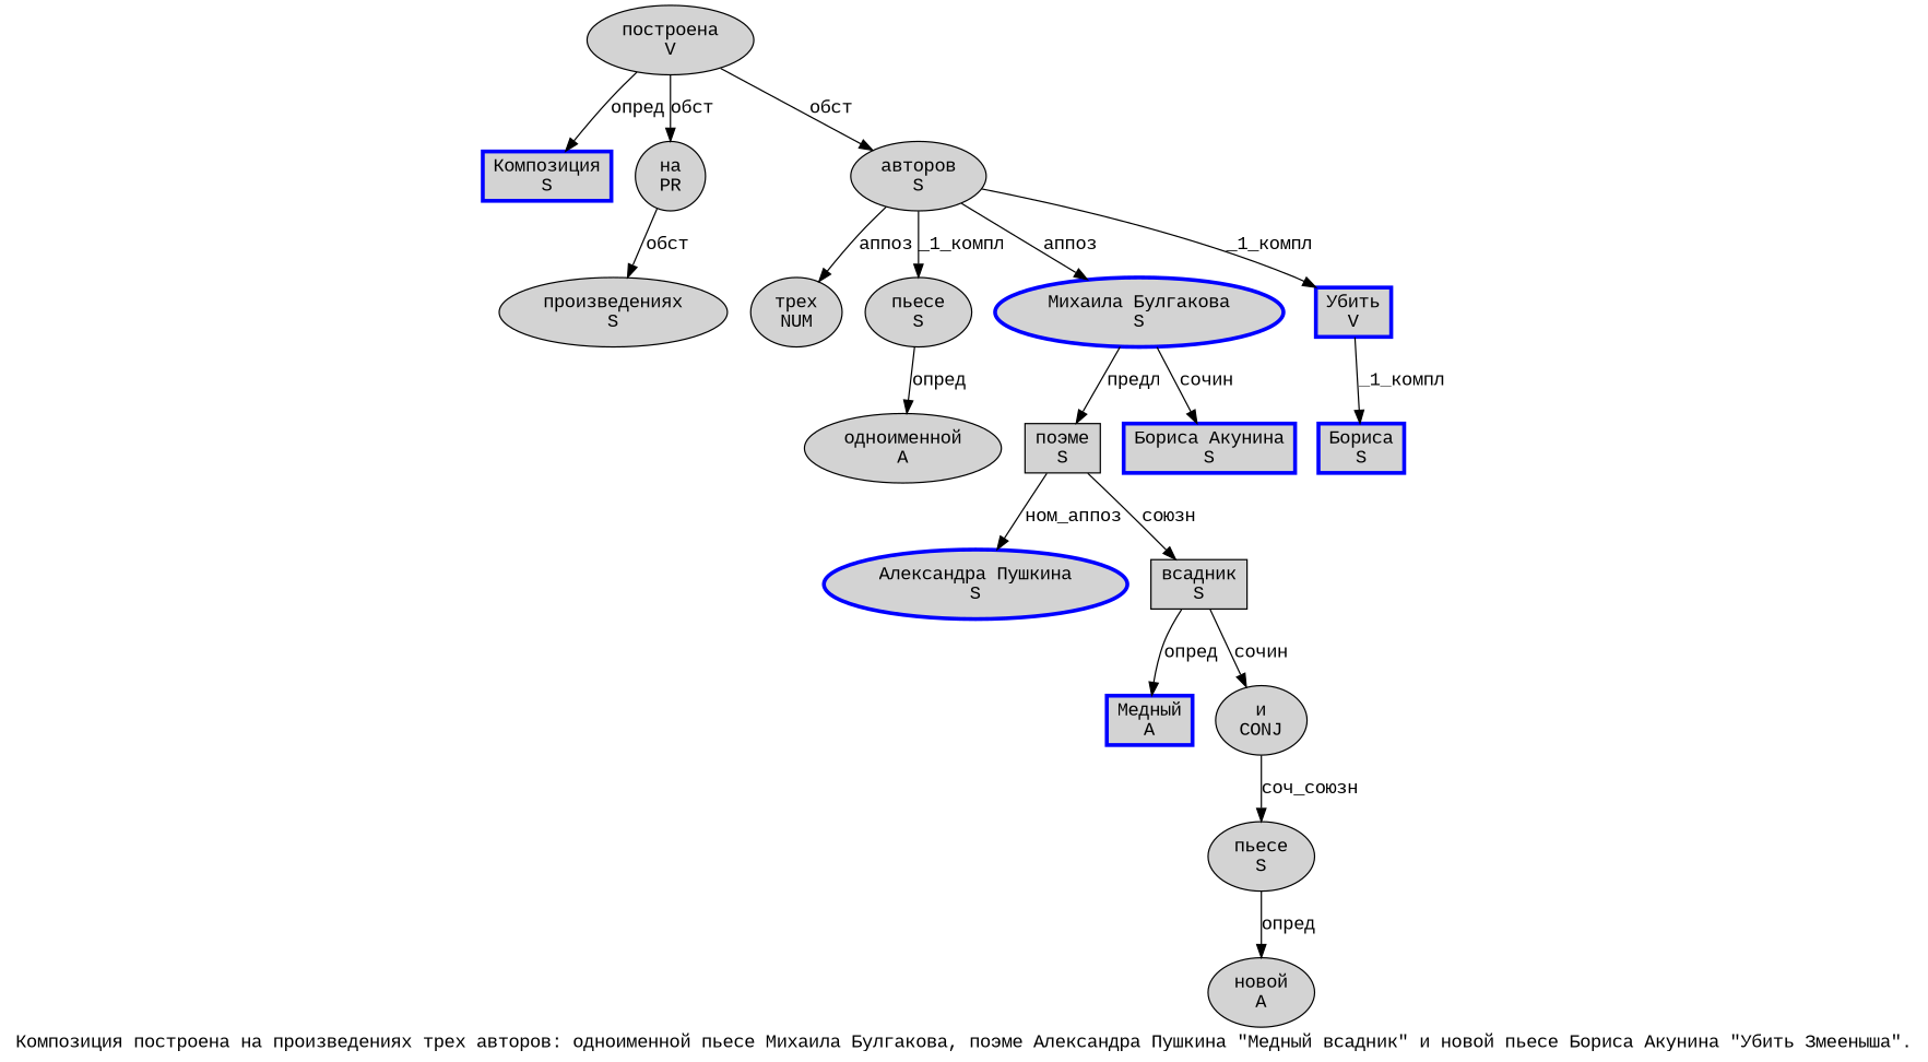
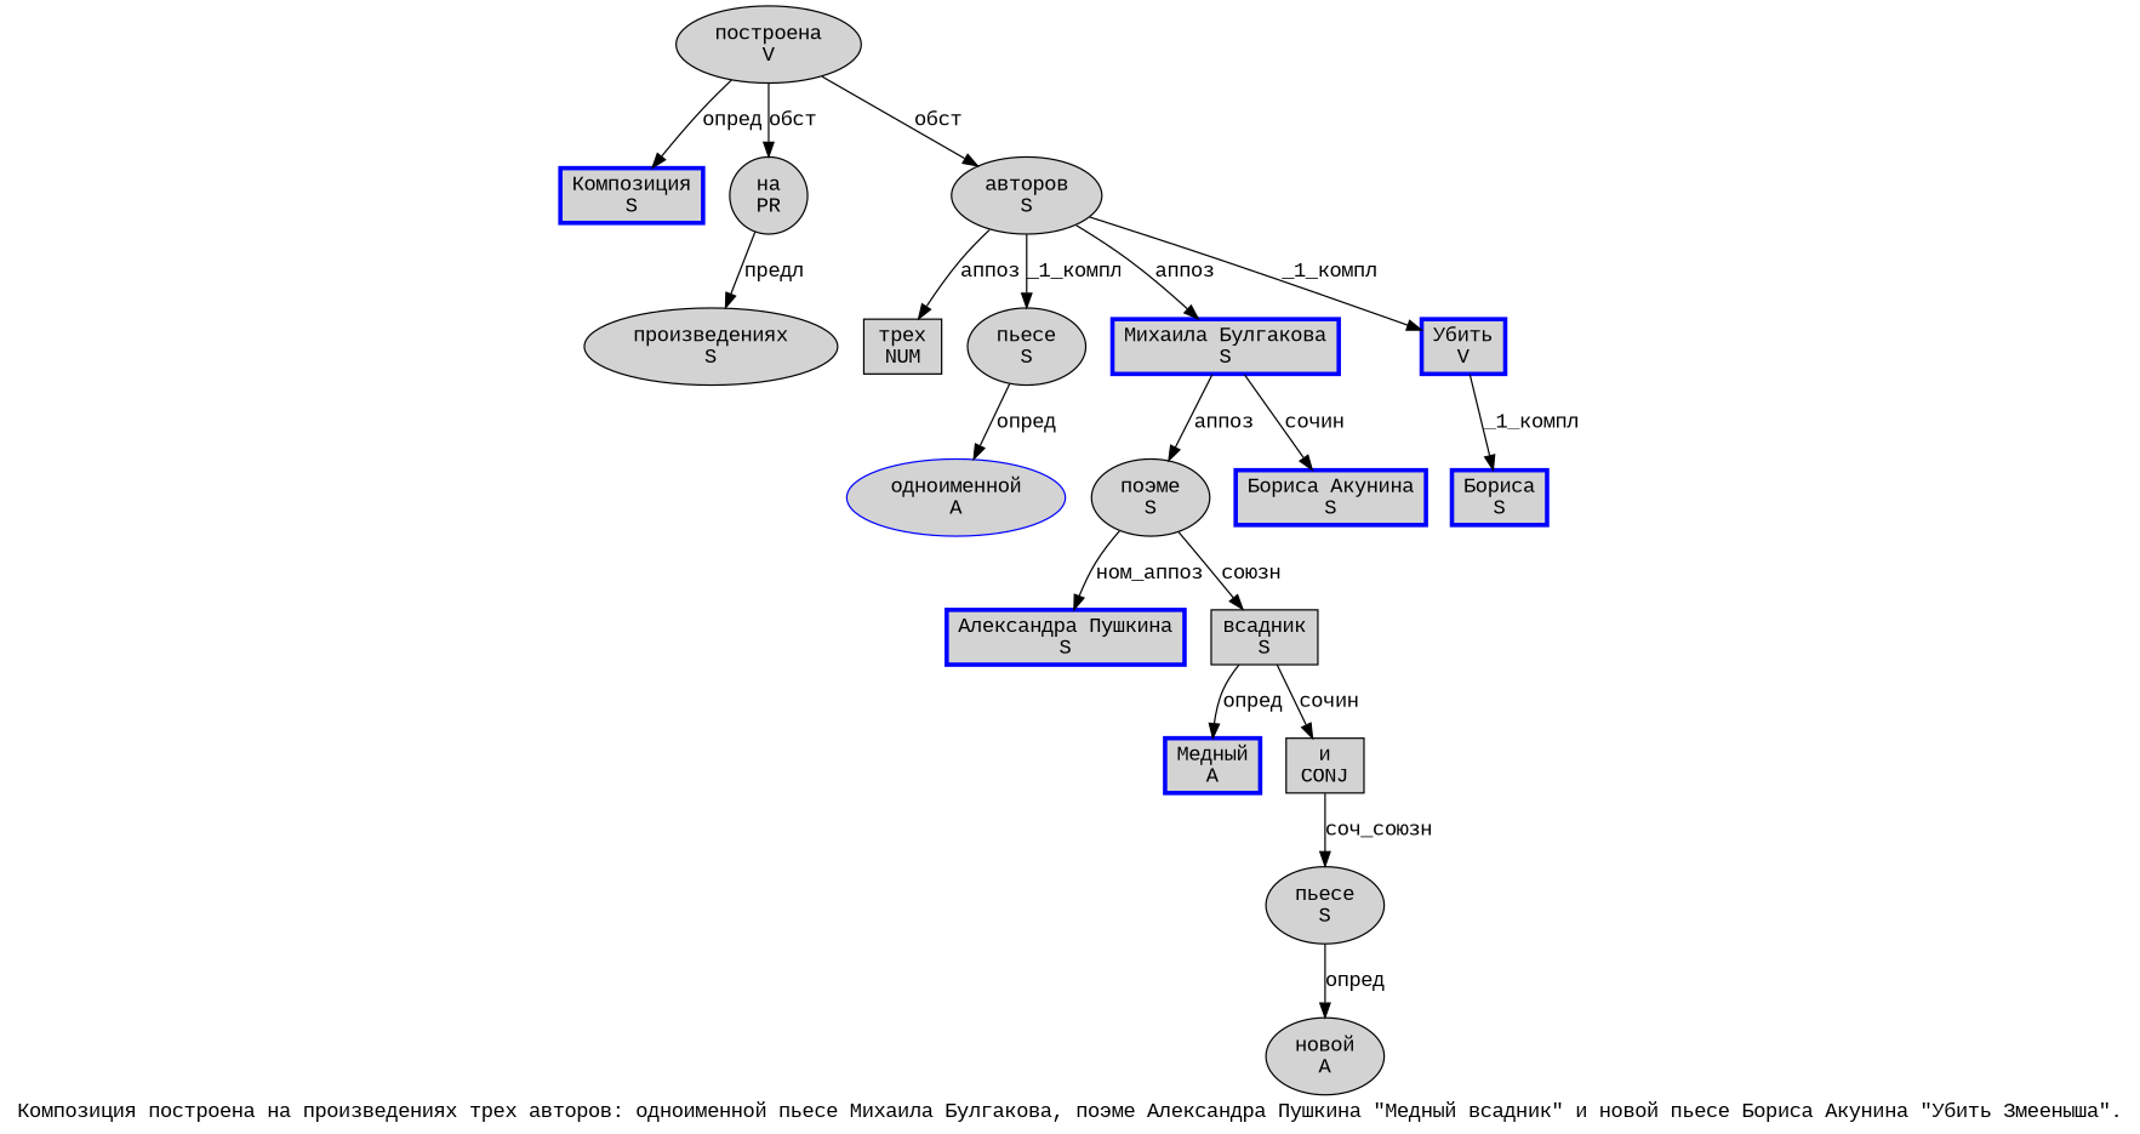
  digraph {
    fontname="Liberation Mono"
    label="Композиция построена на произведениях трех авторов: одноименной пьесе Михаила Булгакова, поэме Александра Пушкина \"Медный всадник\" и новой пьесе Бориса Акунина \"Убить Змееныша\"."
    node [fillcolor=lightgray fontname="Liberation Mono" penwidth=1 shape=ellipse style=filled]
    edge [fontname="Liberation Mono"]
    n1 [color=blue label="Композиция\nS" penwidth=3 shape=box]
    n2 [label="построена\nV"]
    n3 [label="на\nPR"]
    n4 [label="авторов\nS"]
    n5 [label="произведениях\nS"]
-   n6 [label="трех\nNUM"]
+   n6 [label="трех\nNUM" shape=box]
    n7 [label="пьесе\nS"]
-   n8 [color=blue label="Михаила Булгакова\nS" penwidth=3]
+   n8 [color=blue label="Михаила Булгакова\nS" penwidth=3 shape=box]
    n9 [color=blue label="Убить\nV" penwidth=3 shape=box]
-   n10 [label="одноименной\nA"]
-   n11 [label="поэме\nS" shape=box]
+   n10 [label="одноименной\nA" color=blue]
+   n11 [label="поэме\nS"]
    n12 [color=blue label="Бориса Акунина\nS" penwidth=3 shape=box]
    n13 [color=blue label="Бориса\nS" penwidth=3 shape=box]
-   n14 [color=blue label="Александра Пушкина\nS" penwidth=3]
+   n14 [color=blue label="Александра Пушкина\nS" penwidth=3 shape=box]
    n15 [label="всадник\nS" shape=box]
    n16 [color=blue label="Медный\nA" penwidth=3 shape=box]
-   n17 [label="и\nCONJ"]
+   n17 [label="и\nCONJ" shape=box]
    n18 [label="пьесе\nS"]
    n19 [label="новой\nA"]
    n2 -> n1 [label="опред"]
    n2 -> n3 [label="обст"]
    n2 -> n4 [label="обст"]
-   n3 -> n5 [label="обст"]
+   n3 -> n5 [label="предл"]
    n4 -> n6 [label="аппоз"]
    n4 -> n7 [label="_1_компл"]
    n4 -> n8 [label="аппоз"]
    n4 -> n9 [label="_1_компл"]
    n7 -> n10 [label="опред"]
-   n8 -> n11 [label="предл"]
+   n8 -> n11 [label="аппоз"]
    n8 -> n12 [label="сочин"]
    n9 -> n13 [label="_1_компл"]
    n11 -> n14 [label="ном_аппоз"]
    n11 -> n15 [label="союзн"]
    n15 -> n16 [label="опред"]
    n15 -> n17 [label="сочин"]
    n17 -> n18 [label="соч_союзн"]
    n18 -> n19 [label="опред"]
  }
